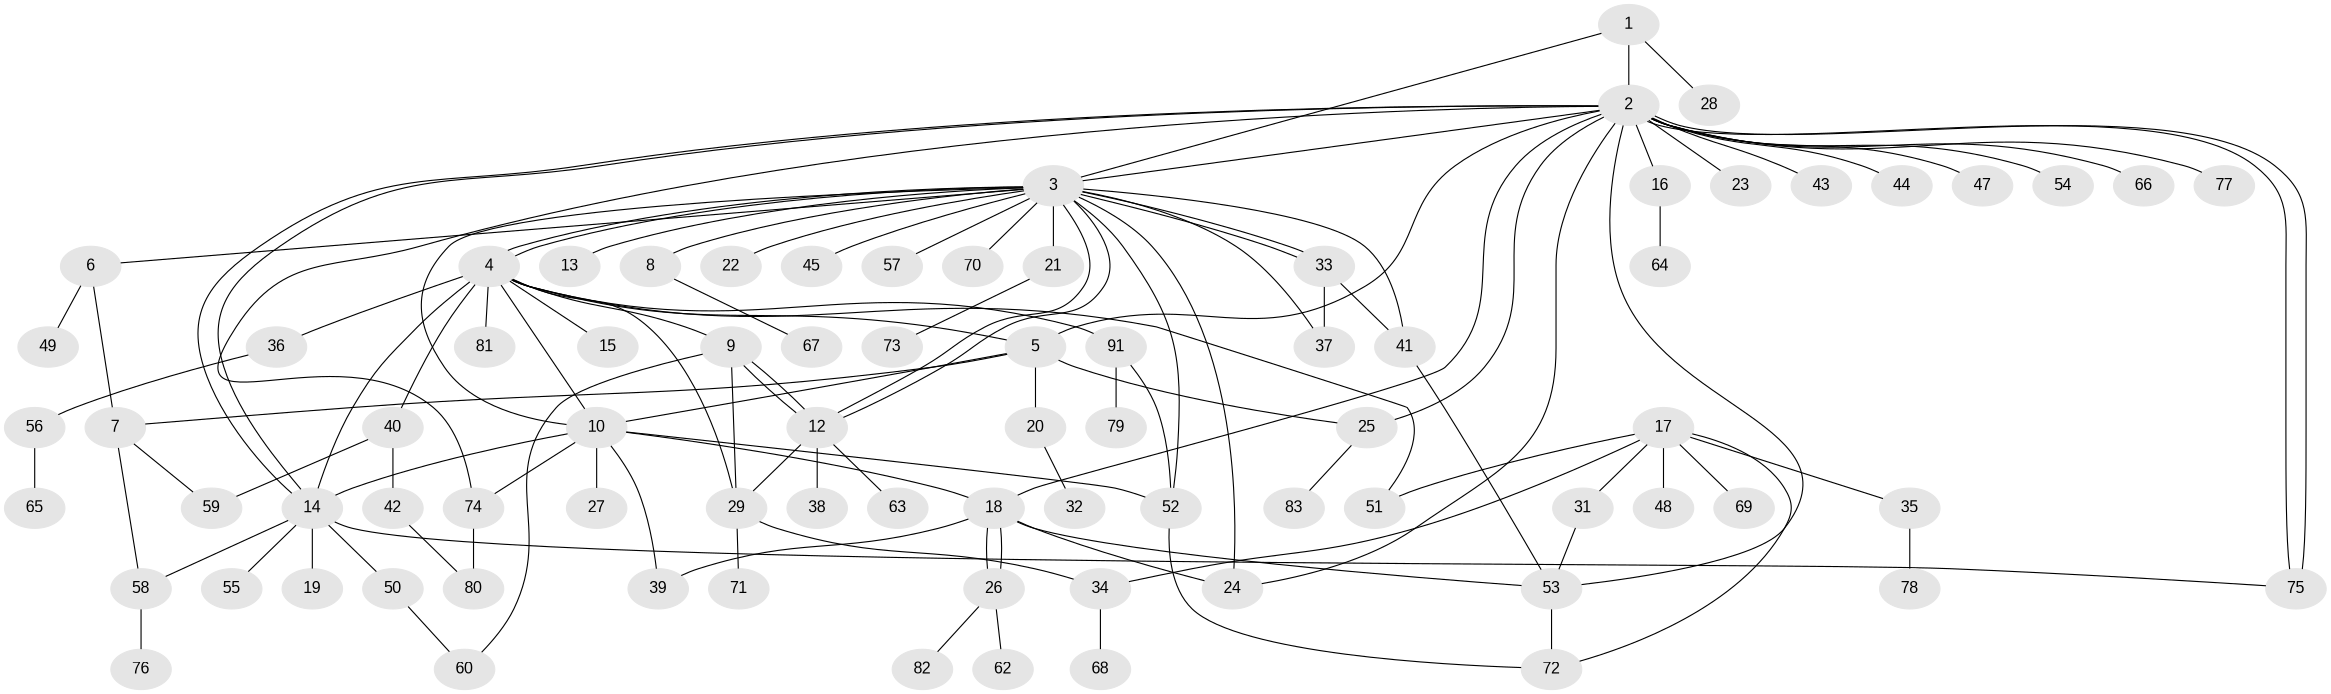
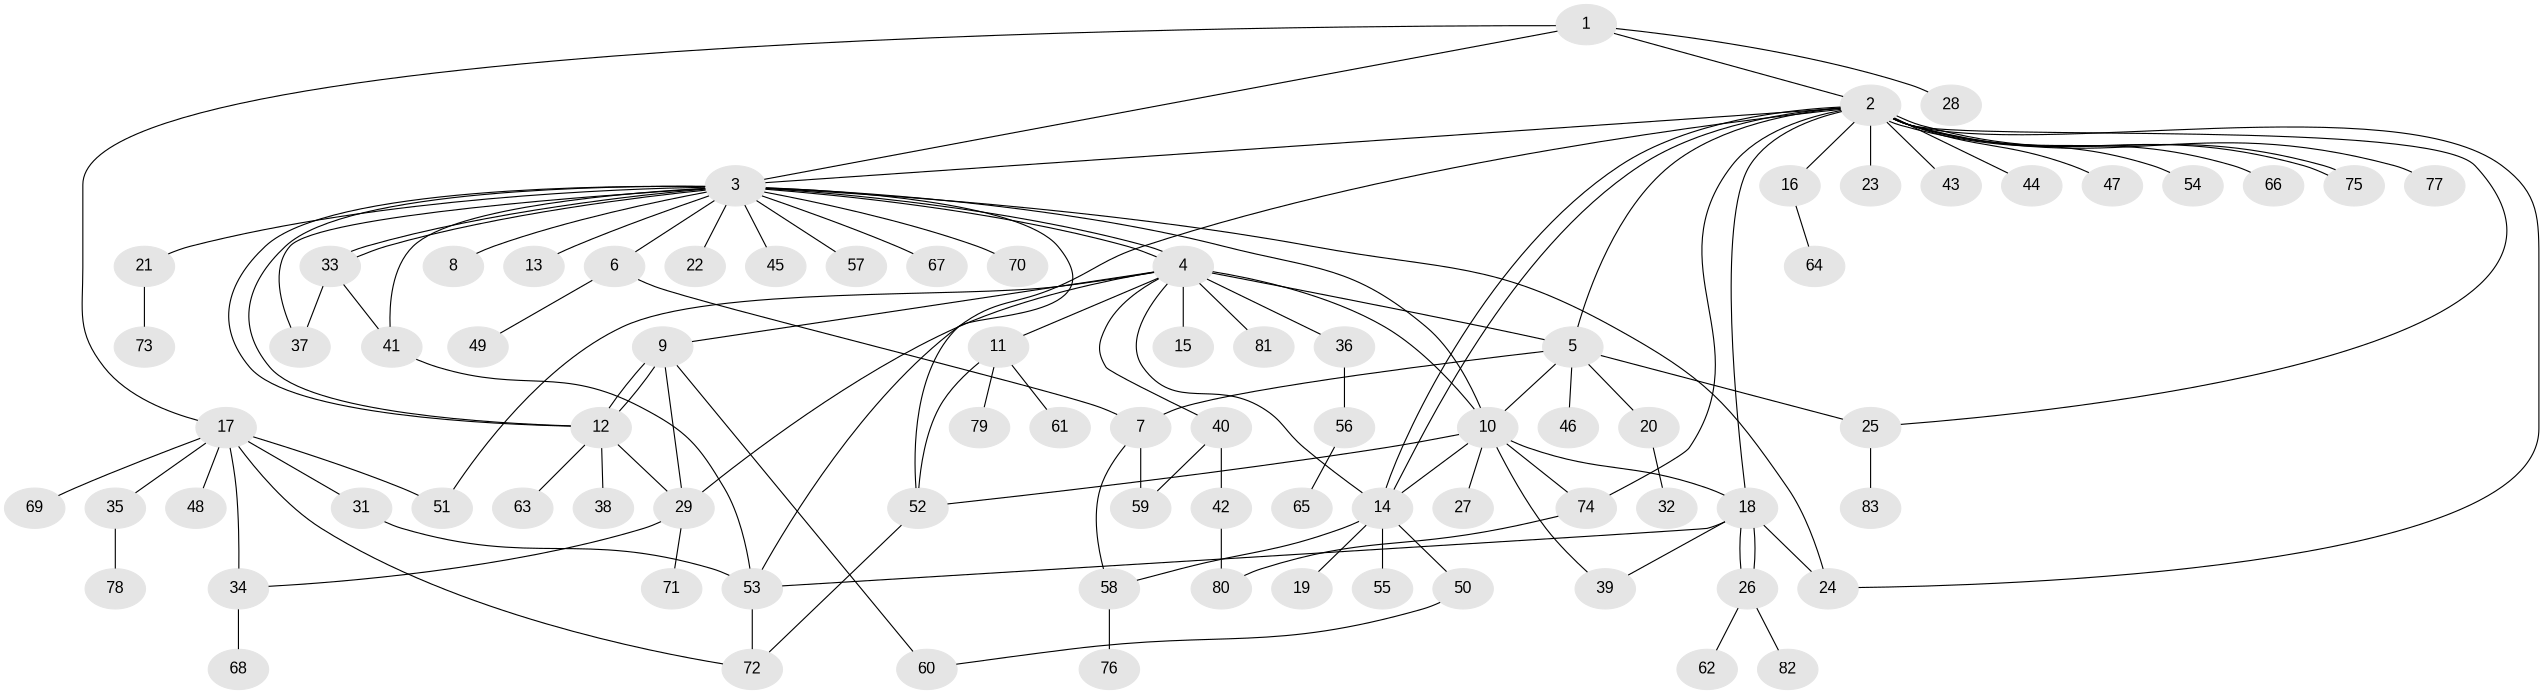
  graph {
    fontname="Liberation Sans"
    node [color=gray90 fontname="Liberation Sans" style=filled]
    edge [fontname="Liberation Sans"]
    1
    2
    3
    17
    28
    5
    14
    16
    18
    23
    24
    25
    43
    44
    47
    53
    54
    66
    74
    75
    77
    4
    6
    8
    10
    12
    13
    21
    22
    33
    37
    41
    45
    52
    57
    67
    70
    51
    31
    34
    35
    48
    69
    72
    7
    20
+   46
    58
    19
    50
    55
    64
    39
    26
    83
    80
    9
-   11 [label=91]
+   11
    15
    29
    36
    40
    81
    49
    27
    38
    63
    73
    60
+   61
    79
    71
    56
    59
    42
    32
    76
    68
    78
    62
    82
    65
    1 -- 2
    1 -- 3
+   1 -- 17
    1 -- 28
    2 -- 3
    2 -- 5
    2 -- 14
    2 -- 14
    2 -- 16
    2 -- 18
    2 -- 23
    2 -- 24
    2 -- 25
    2 -- 43
    2 -- 44
    2 -- 47
    2 -- 53
    2 -- 54
    2 -- 66
    2 -- 74
    2 -- 75
    2 -- 75
    2 -- 77
    3 -- 24
    3 -- 4
    3 -- 4
    3 -- 6
    3 -- 8
    3 -- 10
    3 -- 12
    3 -- 12
    3 -- 13
    3 -- 21
    3 -- 22
    3 -- 33
    3 -- 33
    3 -- 37
    3 -- 41
    3 -- 45
    3 -- 52
    3 -- 57
-   8 -- 67
+   3 -- 67
    3 -- 70
    17 -- 51
    17 -- 31
    17 -- 34
    17 -- 35
    17 -- 48
    17 -- 69
    17 -- 72
    5 -- 25
    5 -- 10
    5 -- 7
    5 -- 20
-   14 -- 75
+   5 -- 46
    14 -- 58
    14 -- 19
    14 -- 50
    14 -- 55
    16 -- 64
    18 -- 24
    18 -- 53
    18 -- 39
    18 -- 26
    18 -- 26
    25 -- 83
    53 -- 72
    74 -- 80
    4 -- 5
    4 -- 14
    4 -- 10
    4 -- 51
    4 -- 9
    4 -- 11
    4 -- 15
    4 -- 29
    4 -- 36
    4 -- 40
    4 -- 81
    6 -- 7
    6 -- 49
    10 -- 14
    10 -- 18
    10 -- 74
    10 -- 52
    10 -- 39
    10 -- 27
    12 -- 29
    12 -- 38
    12 -- 63
    21 -- 73
    33 -- 37
    33 -- 41
    41 -- 53
    52 -- 72
    31 -- 53
    34 -- 68
    35 -- 78
    7 -- 58
    7 -- 59
    20 -- 32
    58 -- 76
    50 -- 60
    26 -- 62
    26 -- 82
    9 -- 12
    9 -- 12
    9 -- 29
    9 -- 60
    11 -- 52
+   11 -- 61
    11 -- 79
    29 -- 34
    29 -- 71
    36 -- 56
    40 -- 59
    40 -- 42
    56 -- 65
    42 -- 80
  }
